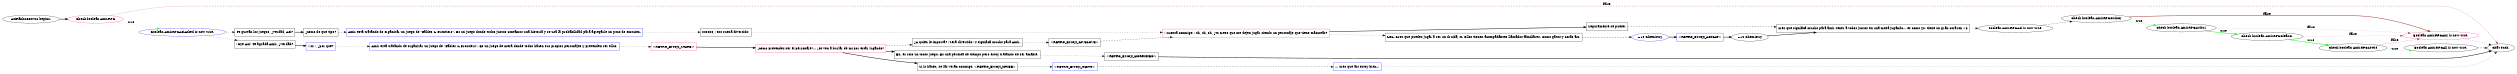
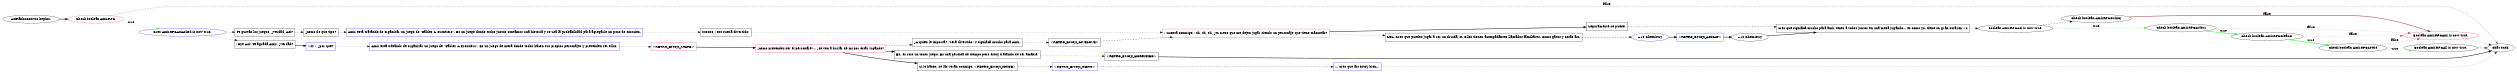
  digraph {
    rankdir=LR
    node [color=black shape=box]
    edge [style=dotted]
    "AoiRank2Convo6 begins." [shape=""]
    n2 [color=deeppink label="Check boolean AmirRPG" shape=""]
-   n3 [color=blue label="Boolean AmirRPGAoiAsked is now true." shape=""]
+   n3 [color=blue label="Creo AmirRPGAoiAsked is now true." shape=""]
    "Chat ends." [shape=""]
    n5 [label="¡Oye Aoi! Te agrada Amir, ¿verdad?"]
    n6 [label="Te gustan los juegos, ¿verdad, Aoi?"]
    n7 [color=blue label="¡¡sí!!, ¿por qué?"]
    n8 [label="¿como de qué tipo?"]
    n9 [color=blue label="Amir está tratando de organizar un juego de \"Fables & Frontiers\". Es un juego de mesa donde todos hacen sus propios personajes y pretenden ser ellos."]
    n10 [color=blue label="Amir está tratando de organizar un juego de \"Fables & Frontiers\". Es un juego donde todos juntos contamos una historia y se usa la probabilidad para agregarle un poco de emoción."]
    n11 [color=deeppink label="<RETRO_EMOJI_STARE>"]
    n12 [label="oooooo, ¡eso suena divertido!"]
    n13 [color=deeppink label="¿cómo pretendes ser el personaje?... ¿se ven a burlar de mí por estar jugando?"]
    n14 [color=deeppink label="¡¡cuenta conmigo!! oh, oh, oh, ¿tú crees que me dejen jugar siendo un personaje que tiene mascotas?"]
    n15 [label="Eh, es solo un tonto juego. Es una pérdida de tiempo pero estoy tratando de ser amable."]
    n16 [label="Si lo hacen, se las verán conmigo. <RETRO_EMOJI_KNIFE>"]
    n17 [label="¿A quién le importa? ¡Será divertido! Y significa mucho para Amir."]
    n18 [label="LOL. Creo que puedes jugar a ser un druida, sí. Ellos tienen acompañantes llamados familiares. Como gatos y cosas así."]
    n19 [label="Seguramente se puede."]
    n20 [label="<RETRO_EMOJI_HORRIFIED>"]
    n21 [color=blue label="<RETRO_EMOJI_OHNO>"]
    n22 [label="<RETRO_EMOJI_GIVELOVE>"]
    n23 [color=blue label="+10 Chemistry" shape=""]
    n24 [label="creo que significa mucho para amir tener a todos juntos en una mesa jugando... es como yo. tiene un gran corazón <3"]
    n25 [color=blue label="... creo que así estoy bien..."]
    n26 [color=blue label="<RETRO_EMOJI_AOICAT>"]
    n27 [label="Boolean AmirRPGAoi is now true." shape=""]
    n28 [label="+10 Chemistry" shape=""]
    n29 [label="Check boolean AmirRPGQuincy" shape=""]
    n30 [label="Check boolean AmirRPGArthur" shape=""]
    n31 [color=deeppink label="Boolean AmirRPGAny is now true." shape=""]
    n32 [label="Check boolean AmirRPGEleanor" shape=""]
    n33 [label="Check boolean AmirRPGLettie" shape=""]
    n34 [label="Boolean AmirRPGAll is now true." shape=""]
    "AoiRank2Convo6 begins." -> n2 [style=bold]
    n2 -> n3 [color=green label=true]
    n2 -> "Chat ends." [color=brown label=false style=dashed]
    n3 -> n5
    n3 -> n6
    n5 -> n7 [style=bold]
-   n6 -> n8 [style=bold]
+   n6 -> n8 [style=dashed]
    n7 -> n9
    n8 -> n10 [style=dashed]
    n9 -> n11
    n10 -> n12
    n11 -> n13 [style=bold]
    n12 -> n14
    n13 -> n15 [style=bold]
    n13 -> n16 [style=bold]
    n13 -> n17 [style=dashed]
    n14 -> n18
    n14 -> n19 [style=bold]
    n15 -> n20
    n16 -> n21 [style=dashed]
    n17 -> n22
    n18 -> n23 [style=dashed]
    n19 -> n24 [style=dashed]
    n20 -> "Chat ends." [style=bold]
    n21 -> n25 [style=dashed]
    n22 -> n14 [style=dashed]
    n23 -> n26 [style=bold]
    n24 -> n27
    n25 -> "Chat ends."
    n26 -> n28 [style=bold]
    n27 -> n29 [style=dashed]
    n28 -> n24 [style=bold]
-   n29 -> n30 [color=green label=true style=dashed]
+   n27 -> n30 [color=green label=true style=dashed]
    n29 -> n31 [color=brown label=false style=bold]
    n30 -> n31 [color=brown label=false]
    n30 -> n32 [color=green label=true style=bold]
    n31 -> "Chat ends."
    n32 -> n31 [color=brown label=false]
    n32 -> n33 [color=green label=true style=bold]
    n33 -> n31 [color=brown label=false style=dashed]
    n33 -> n34 [color=green label=true]
    n34 -> "Chat ends." [style=dashed]
  }
